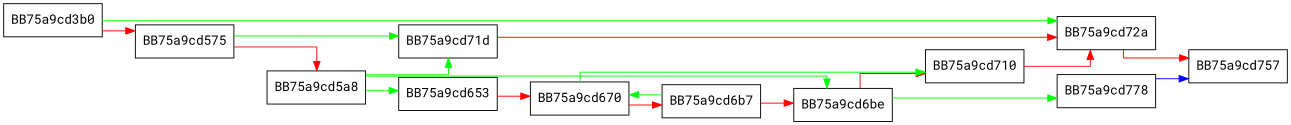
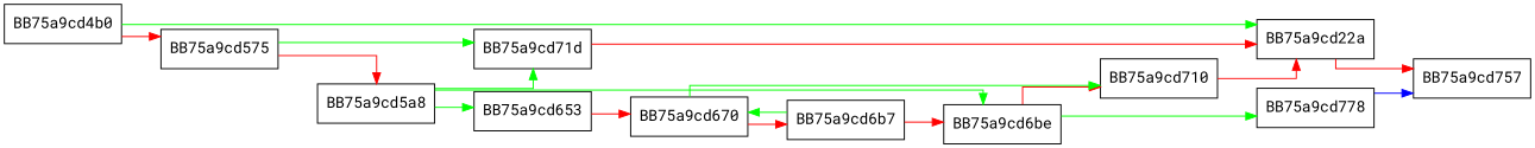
  digraph {
    fontname="Roboto Mono"
    rankdir=LR
    splines=ortho
    node [fontname="Roboto Mono" shape=box]
    edge [color=red fontname="Roboto Mono"]
-   BB75a9cd4b0 [label=BB75a9cd3b0]
-   BB75a9cd72a
+   BB75a9cd4b0
+   BB75a9cd72a [label=BB75a9cd22a]
    BB75a9cd575
    BB75a9cd757
    BB75a9cd71d
    BB75a9cd5a8
    BB75a9cd653
    BB75a9cd6be
    BB75a9cd670
    BB75a9cd710
    BB75a9cd778
    BB75a9cd6b7
    BB75a9cd4b0 -> BB75a9cd72a [color=green]
    BB75a9cd4b0 -> BB75a9cd575
    BB75a9cd72a -> BB75a9cd757
    BB75a9cd575 -> BB75a9cd71d [color=green]
    BB75a9cd575 -> BB75a9cd5a8
    BB75a9cd71d -> BB75a9cd72a
    BB75a9cd5a8 -> BB75a9cd71d [color=green]
    BB75a9cd5a8 -> BB75a9cd653 [color=green]
    BB75a9cd5a8 -> BB75a9cd6be [color=green]
    BB75a9cd653 -> BB75a9cd670
    BB75a9cd6be -> BB75a9cd710
    BB75a9cd6be -> BB75a9cd778 [color=green]
    BB75a9cd670 -> BB75a9cd710 [color=green]
    BB75a9cd670 -> BB75a9cd6b7
    BB75a9cd710 -> BB75a9cd72a
    BB75a9cd778 -> BB75a9cd757 [color=blue]
    BB75a9cd6b7 -> BB75a9cd6be
    BB75a9cd6b7 -> BB75a9cd670 [color=green]
  }
